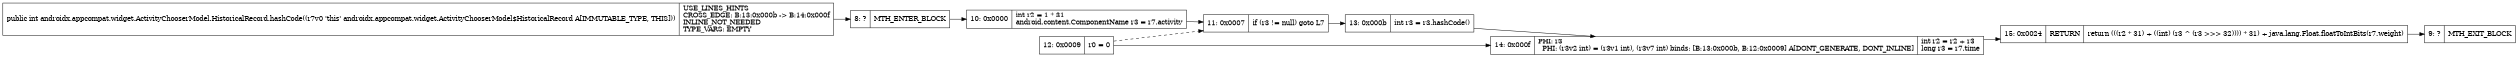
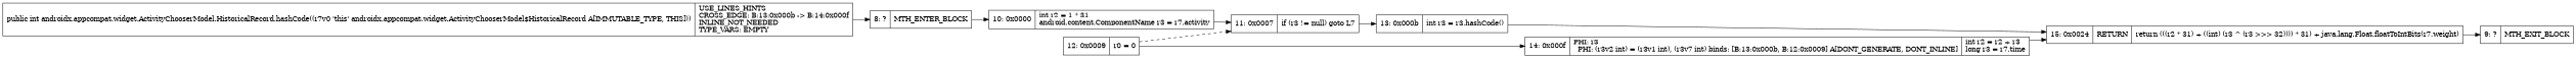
  digraph {
    rankdir=LR
    node [shape=record]
    n1 [label="{8\:\ ?|MTH_ENTER_BLOCK\l}"]
    n2 [label="{10\:\ 0x0000|int r2 = 1 * 31\landroid.content.ComponentName r3 = r7.activity\l}"]
    n3 [label="{11\:\ 0x0007|if (r3 != null) goto L7\l}"]
    n4 [label="{13\:\ 0x000b|int r3 = r3.hashCode()\l}"]
    n5 [label="{12\:\ 0x0009|r0 = 0\l}"]
    n6 [label="{14\:\ 0x000f|PHI: r3 \l  PHI: (r3v2 int) = (r3v1 int), (r3v7 int) binds: [B:13:0x000b, B:12:0x0009] A[DONT_GENERATE, DONT_INLINE]\l|int r2 = r2 + r3\llong r3 = r7.time\l}"]
    n7 [label="{15\:\ 0x0024|RETURN\l|return (((r2 * 31) + ((int) (r3 ^ (r3 \>\>\> 32)))) * 31) + java.lang.Float.floatToIntBits(r7.weight)\l}"]
    n8 [label="{9\:\ ?|MTH_EXIT_BLOCK\l}"]
    n9 [label="{public int androidx.appcompat.widget.ActivityChooserModel.HistoricalRecord.hashCode((r7v0 'this' androidx.appcompat.widget.ActivityChooserModel$HistoricalRecord A[IMMUTABLE_TYPE, THIS]))  | USE_LINES_HINTS\lCROSS_EDGE: B:13:0x000b \-\> B:14:0x000f\lINLINE_NOT_NEEDED\lTYPE_VARS: EMPTY\l}"]
    n1 -> n2
    n2 -> n3
    n3 -> n4
-   n4 -> n6
+   n4 -> n7
    n5 -> n3 [style=dashed]
    n5 -> n6
    n6 -> n7
    n7 -> n8
    n9 -> n1
  }
